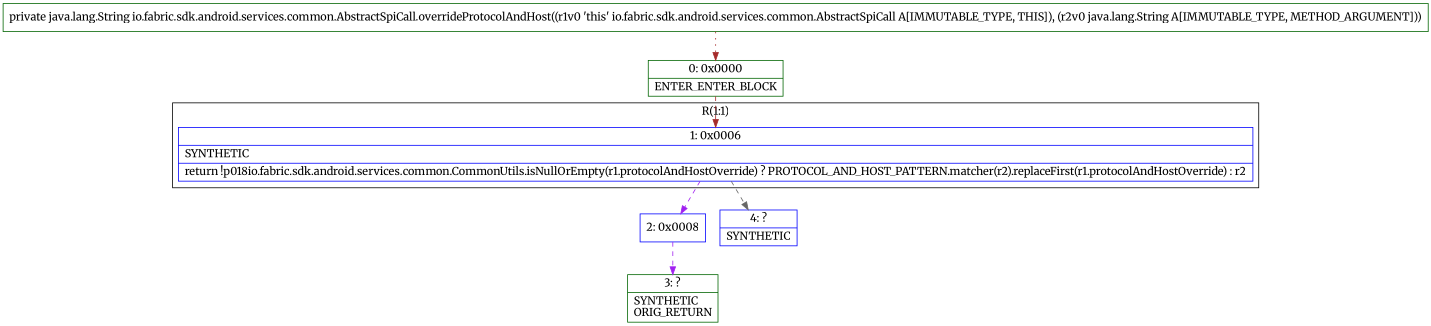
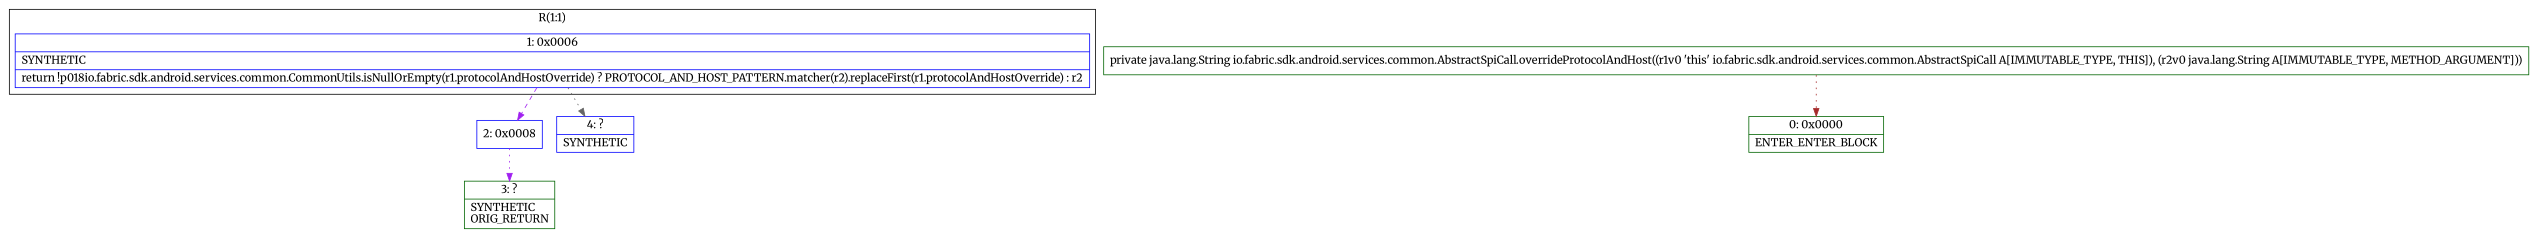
  digraph {
    fontname=Merriweather
    node [color=blue fontname=Merriweather shape=record]
    edge [color=purple fontname=Merriweather style=dashed]
    n1 [label="{1\:\ 0x0006|SYNTHETIC\l|return !p018io.fabric.sdk.android.services.common.CommonUtils.isNullOrEmpty(r1.protocolAndHostOverride) ? PROTOCOL_AND_HOST_PATTERN.matcher(r2).replaceFirst(r1.protocolAndHostOverride) : r2\l}"]
    n2 [label="{2\:\ 0x0008}"]
    n3 [label="{4\:\ ?|SYNTHETIC\l}"]
    n4 [color=darkgreen label="{3\:\ ?|SYNTHETIC\lORIG_RETURN\l}"]
    n5 [color=darkgreen label="{0\:\ 0x0000|ENTER_ENTER_BLOCK\l}"]
    n6 [color=darkgreen label="{private java.lang.String io.fabric.sdk.android.services.common.AbstractSpiCall.overrideProtocolAndHost((r1v0 'this' io.fabric.sdk.android.services.common.AbstractSpiCall A[IMMUTABLE_TYPE, THIS]), (r2v0 java.lang.String A[IMMUTABLE_TYPE, METHOD_ARGUMENT])) }"]
    subgraph cluster_1 {
      label="R(1:1)"
      n1
    }
    n1 -> n2
-   n1 -> n3 [color=gray40]
-   n2 -> n4
-   n5 -> n1 [color=brown]
+   n1 -> n3 [color=gray40 style=dotted]
+   n2 -> n4 [style=dotted]
    n6 -> n5 [color=brown style=dotted]
  }
